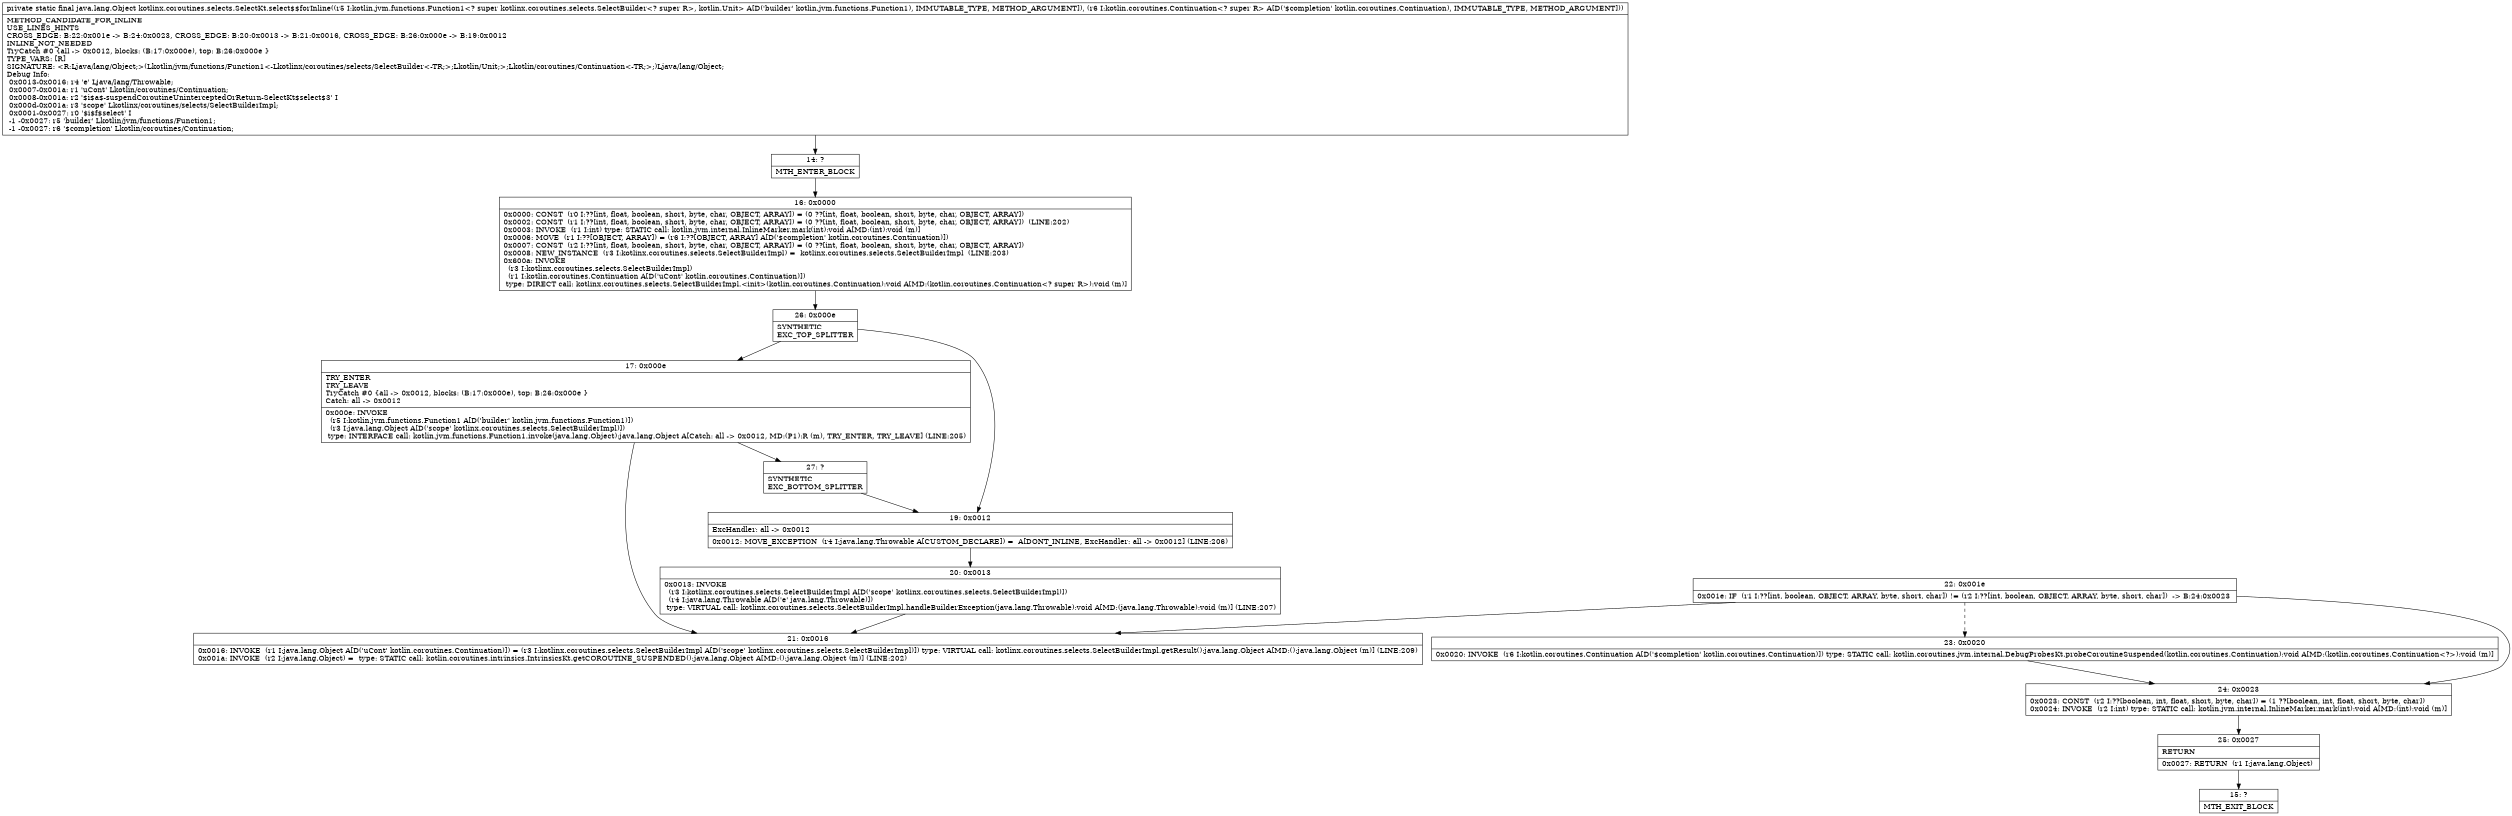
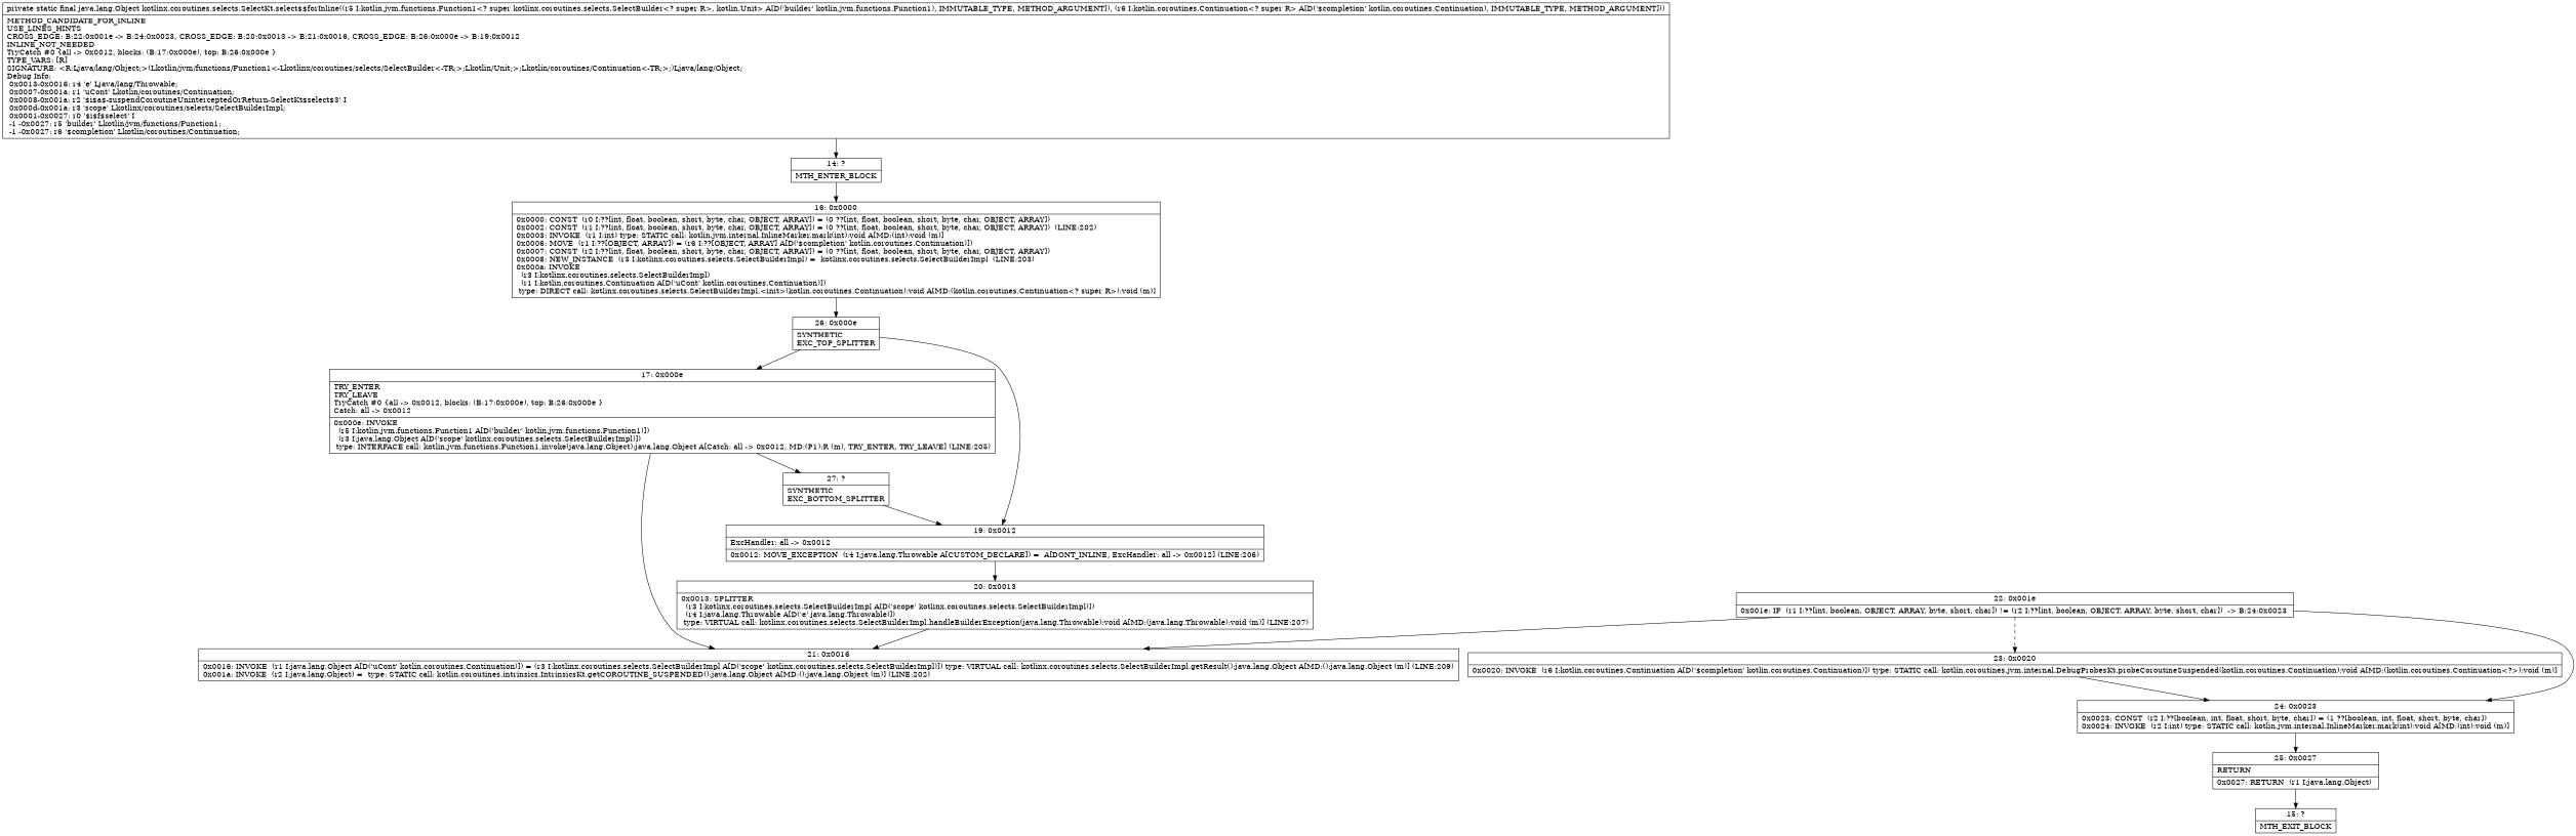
  digraph {
    node [shape=record]
    n1 [label="{14\:\ ?|MTH_ENTER_BLOCK\l}"]
-   n2 [label="{16\:\ 0x0000|0x0000: CONST  (r0 I:??[int, float, boolean, short, byte, char, OBJECT, ARRAY]) = (0 ??[int, float, boolean, short, byte, char, OBJECT, ARRAY]) \l0x0002: CONST  (r1 I:??[int, float, boolean, short, byte, char, OBJECT, ARRAY]) = (0 ??[int, float, boolean, short, byte, char, OBJECT, ARRAY])  (LINE:202)\l0x0003: INVOKE  (r1 I:int) type: STATIC call: kotlin.jvm.internal.InlineMarker.mark(int):void A[MD:(int):void (m)]\l0x0006: MOVE  (r1 I:??[OBJECT, ARRAY]) = (r6 I:??[OBJECT, ARRAY] A[D('$completion' kotlin.coroutines.Continuation)]) \l0x0007: CONST  (r2 I:??[int, float, boolean, short, byte, char, OBJECT, ARRAY]) = (0 ??[int, float, boolean, short, byte, char, OBJECT, ARRAY]) \l0x0008: NEW_INSTANCE  (r3 I:kotlinx.coroutines.selects.SelectBuilderImpl) =  kotlinx.coroutines.selects.SelectBuilderImpl  (LINE:203)\l0x600a: INVOKE  \l  (r3 I:kotlinx.coroutines.selects.SelectBuilderImpl)\l  (r1 I:kotlin.coroutines.Continuation A[D('uCont' kotlin.coroutines.Continuation)])\l type: DIRECT call: kotlinx.coroutines.selects.SelectBuilderImpl.\<init\>(kotlin.coroutines.Continuation):void A[MD:(kotlin.coroutines.Continuation\<? super R\>):void (m)]\l}"]
+   n2 [label="{16\:\ 0x0000|0x0000: CONST  (r0 I:??[int, float, boolean, short, byte, char, OBJECT, ARRAY]) = (0 ??[int, float, boolean, short, byte, char, OBJECT, ARRAY]) \l0x0002: CONST  (r1 I:??[int, float, boolean, short, byte, char, OBJECT, ARRAY]) = (0 ??[int, float, boolean, short, byte, char, OBJECT, ARRAY])  (LINE:202)\l0x0003: INVOKE  (r1 I:int) type: STATIC call: kotlin.jvm.internal.InlineMarker.mark(int):void A[MD:(int):void (m)]\l0x0006: MOVE  (r1 I:??[OBJECT, ARRAY]) = (r6 I:??[OBJECT, ARRAY] A[D('$completion' kotlin.coroutines.Continuation)]) \l0x0007: CONST  (r2 I:??[int, float, boolean, short, byte, char, OBJECT, ARRAY]) = (0 ??[int, float, boolean, short, byte, char, OBJECT, ARRAY]) \l0x0008: NEW_INSTANCE  (r3 I:kotlinx.coroutines.selects.SelectBuilderImpl) =  kotlinx.coroutines.selects.SelectBuilderImpl  (LINE:203)\l0x000a: INVOKE  \l  (r3 I:kotlinx.coroutines.selects.SelectBuilderImpl)\l  (r1 I:kotlin.coroutines.Continuation A[D('uCont' kotlin.coroutines.Continuation)])\l type: DIRECT call: kotlinx.coroutines.selects.SelectBuilderImpl.\<init\>(kotlin.coroutines.Continuation):void A[MD:(kotlin.coroutines.Continuation\<? super R\>):void (m)]\l}"]
    n3 [label="{26\:\ 0x000e|SYNTHETIC\lEXC_TOP_SPLITTER\l}"]
    n4 [label="{17\:\ 0x000e|TRY_ENTER\lTRY_LEAVE\lTryCatch #0 \{all \-\> 0x0012, blocks: (B:17:0x000e), top: B:26:0x000e \}\lCatch: all \-\> 0x0012\l|0x000e: INVOKE  \l  (r5 I:kotlin.jvm.functions.Function1 A[D('builder' kotlin.jvm.functions.Function1)])\l  (r3 I:java.lang.Object A[D('scope' kotlinx.coroutines.selects.SelectBuilderImpl)])\l type: INTERFACE call: kotlin.jvm.functions.Function1.invoke(java.lang.Object):java.lang.Object A[Catch: all \-\> 0x0012, MD:(P1):R (m), TRY_ENTER, TRY_LEAVE] (LINE:205)\l}"]
    n5 [label="{19\:\ 0x0012|ExcHandler: all \-\> 0x0012\l|0x0012: MOVE_EXCEPTION  (r4 I:java.lang.Throwable A[CUSTOM_DECLARE]) =  A[DONT_INLINE, ExcHandler: all \-\> 0x0012] (LINE:206)\l}"]
    n6 [label="{21\:\ 0x0016|0x0016: INVOKE  (r1 I:java.lang.Object A[D('uCont' kotlin.coroutines.Continuation)]) = (r3 I:kotlinx.coroutines.selects.SelectBuilderImpl A[D('scope' kotlinx.coroutines.selects.SelectBuilderImpl)]) type: VIRTUAL call: kotlinx.coroutines.selects.SelectBuilderImpl.getResult():java.lang.Object A[MD:():java.lang.Object (m)] (LINE:209)\l0x001a: INVOKE  (r2 I:java.lang.Object) =  type: STATIC call: kotlin.coroutines.intrinsics.IntrinsicsKt.getCOROUTINE_SUSPENDED():java.lang.Object A[MD:():java.lang.Object (m)] (LINE:202)\l}"]
    n7 [label="{27\:\ ?|SYNTHETIC\lEXC_BOTTOM_SPLITTER\l}"]
-   n8 [label="{20\:\ 0x0013|0x0013: INVOKE  \l  (r3 I:kotlinx.coroutines.selects.SelectBuilderImpl A[D('scope' kotlinx.coroutines.selects.SelectBuilderImpl)])\l  (r4 I:java.lang.Throwable A[D('e' java.lang.Throwable)])\l type: VIRTUAL call: kotlinx.coroutines.selects.SelectBuilderImpl.handleBuilderException(java.lang.Throwable):void A[MD:(java.lang.Throwable):void (m)] (LINE:207)\l}"]
+   n8 [label="{20\:\ 0x0013|0x0013: SPLITTER  \l  (r3 I:kotlinx.coroutines.selects.SelectBuilderImpl A[D('scope' kotlinx.coroutines.selects.SelectBuilderImpl)])\l  (r4 I:java.lang.Throwable A[D('e' java.lang.Throwable)])\l type: VIRTUAL call: kotlinx.coroutines.selects.SelectBuilderImpl.handleBuilderException(java.lang.Throwable):void A[MD:(java.lang.Throwable):void (m)] (LINE:207)\l}"]
    n9 [label="{22\:\ 0x001e|0x001e: IF  (r1 I:??[int, boolean, OBJECT, ARRAY, byte, short, char]) != (r2 I:??[int, boolean, OBJECT, ARRAY, byte, short, char])  \-\> B:24:0x0023 \l}"]
    n10 [label="{23\:\ 0x0020|0x0020: INVOKE  (r6 I:kotlin.coroutines.Continuation A[D('$completion' kotlin.coroutines.Continuation)]) type: STATIC call: kotlin.coroutines.jvm.internal.DebugProbesKt.probeCoroutineSuspended(kotlin.coroutines.Continuation):void A[MD:(kotlin.coroutines.Continuation\<?\>):void (m)]\l}"]
    n11 [label="{24\:\ 0x0023|0x0023: CONST  (r2 I:??[boolean, int, float, short, byte, char]) = (1 ??[boolean, int, float, short, byte, char]) \l0x0024: INVOKE  (r2 I:int) type: STATIC call: kotlin.jvm.internal.InlineMarker.mark(int):void A[MD:(int):void (m)]\l}"]
    n12 [label="{25\:\ 0x0027|RETURN\l|0x0027: RETURN  (r1 I:java.lang.Object) \l}"]
    n13 [label="{15\:\ ?|MTH_EXIT_BLOCK\l}"]
    n14 [label="{private static final java.lang.Object kotlinx.coroutines.selects.SelectKt.select$$forInline((r5 I:kotlin.jvm.functions.Function1\<? super kotlinx.coroutines.selects.SelectBuilder\<? super R\>, kotlin.Unit\> A[D('builder' kotlin.jvm.functions.Function1), IMMUTABLE_TYPE, METHOD_ARGUMENT]), (r6 I:kotlin.coroutines.Continuation\<? super R\> A[D('$completion' kotlin.coroutines.Continuation), IMMUTABLE_TYPE, METHOD_ARGUMENT]))  | METHOD_CANDIDATE_FOR_INLINE\lUSE_LINES_HINTS\lCROSS_EDGE: B:22:0x001e \-\> B:24:0x0023, CROSS_EDGE: B:20:0x0013 \-\> B:21:0x0016, CROSS_EDGE: B:26:0x000e \-\> B:19:0x0012\lINLINE_NOT_NEEDED\lTryCatch #0 \{all \-\> 0x0012, blocks: (B:17:0x000e), top: B:26:0x000e \}\lTYPE_VARS: [R]\lSIGNATURE: \<R:Ljava\/lang\/Object;\>(Lkotlin\/jvm\/functions\/Function1\<\-Lkotlinx\/coroutines\/selects\/SelectBuilder\<\-TR;\>;Lkotlin\/Unit;\>;Lkotlin\/coroutines\/Continuation\<\-TR;\>;)Ljava\/lang\/Object;\lDebug Info:\l  0x0013\-0x0016: r4 'e' Ljava\/lang\/Throwable;\l  0x0007\-0x001a: r1 'uCont' Lkotlin\/coroutines\/Continuation;\l  0x0008\-0x001a: r2 '$i$a$\-suspendCoroutineUninterceptedOrReturn\-SelectKt$select$3' I\l  0x000d\-0x001a: r3 'scope' Lkotlinx\/coroutines\/selects\/SelectBuilderImpl;\l  0x0001\-0x0027: r0 '$i$f$select' I\l  \-1 \-0x0027: r5 'builder' Lkotlin\/jvm\/functions\/Function1;\l  \-1 \-0x0027: r6 '$completion' Lkotlin\/coroutines\/Continuation;\l}"]
    n1 -> n2
    n2 -> n3
    n3 -> n4
    n3 -> n5
    n4 -> n6
    n4 -> n7
    n5 -> n8
    n7 -> n5
    n8 -> n6
    n9 -> n6
    n9 -> n10 [style=dashed]
    n9 -> n11
    n10 -> n11
    n11 -> n12
    n12 -> n13
    n14 -> n1
  }
